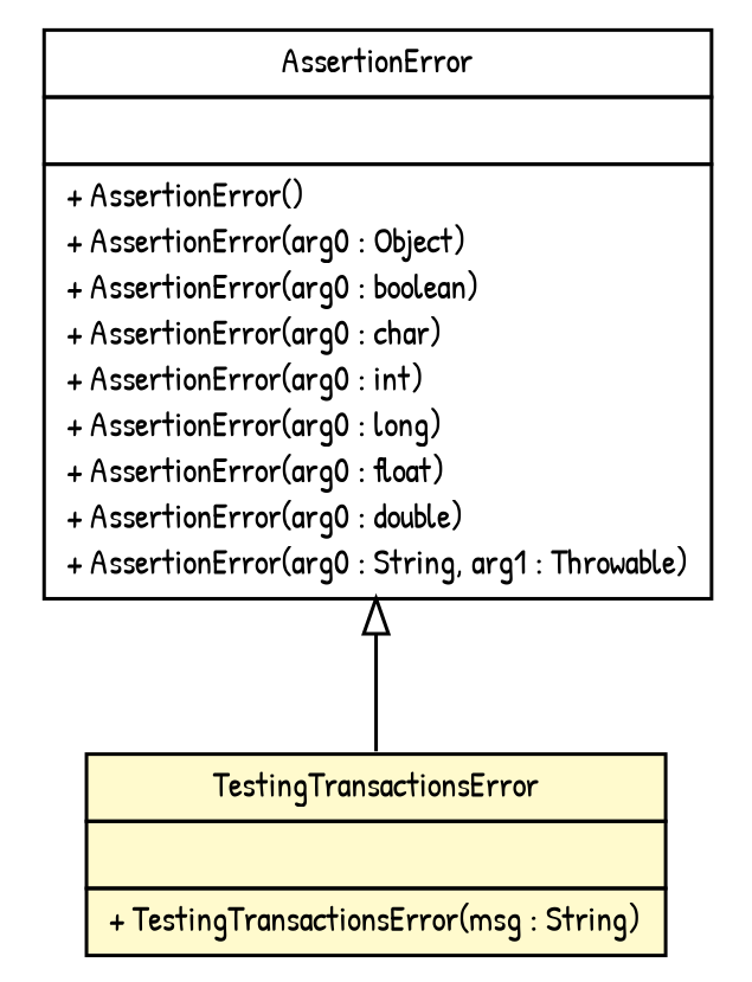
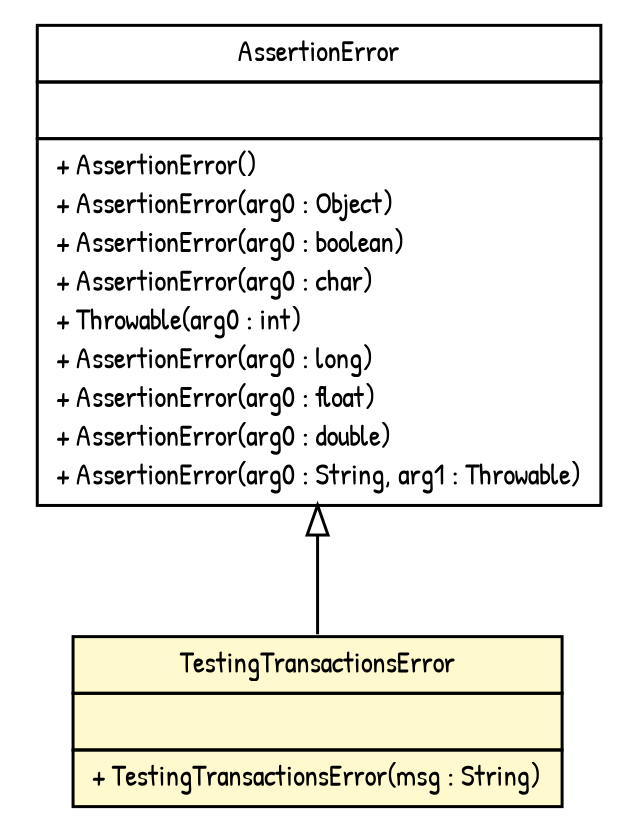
  digraph {
    nodesep=0.25
    ranksep=0.5
    fontname="Patrick Hand"
    node [fontcolor=black fontname="Patrick Hand" fontsize=10.0 shape=plaintext]
    n1 [label=<<table title="epfl.sweng.testing.TestingTransactionsError" border="0" cellborder="1" cellspacing="0" cellpadding="2" port="p" bgcolor="lemonChiffon" href="./TestingTransactionsError.html"> 		<tr><td><table border="0" cellspacing="0" cellpadding="1"> <tr><td align="center" balign="center"> TestingTransactionsError </td></tr> 		</table></td></tr> 		<tr><td><table border="0" cellspacing="0" cellpadding="1"> <tr><td align="left" balign="left">  </td></tr> 		</table></td></tr> 		<tr><td><table border="0" cellspacing="0" cellpadding="1"> <tr><td align="left" balign="left"> + TestingTransactionsError(msg : String) </td></tr> 		</table></td></tr> 		</table>>]
-   n2 [label=<<table title="java.lang.AssertionError" border="0" cellborder="1" cellspacing="0" cellpadding="2" port="p" href="http://java.sun.com/j2se/1.4.2/docs/api/java/lang/AssertionError.html"> 		<tr><td><table border="0" cellspacing="0" cellpadding="1"> <tr><td align="center" balign="center"> AssertionError </td></tr> 		</table></td></tr> 		<tr><td><table border="0" cellspacing="0" cellpadding="1"> <tr><td align="left" balign="left">  </td></tr> 		</table></td></tr> 		<tr><td><table border="0" cellspacing="0" cellpadding="1"> <tr><td align="left" balign="left"> + AssertionError() </td></tr> <tr><td align="left" balign="left"> + AssertionError(arg0 : Object) </td></tr> <tr><td align="left" balign="left"> + AssertionError(arg0 : boolean) </td></tr> <tr><td align="left" balign="left"> + AssertionError(arg0 : char) </td></tr> <tr><td align="left" balign="left"> + AssertionError(arg0 : int) </td></tr> <tr><td align="left" balign="left"> + AssertionError(arg0 : long) </td></tr> <tr><td align="left" balign="left"> + AssertionError(arg0 : float) </td></tr> <tr><td align="left" balign="left"> + AssertionError(arg0 : double) </td></tr> <tr><td align="left" balign="left"> + AssertionError(arg0 : String, arg1 : Throwable) </td></tr> 		</table></td></tr> 		</table>>]
+   n2 [label=<<table title="java.lang.AssertionError" border="0" cellborder="1" cellspacing="0" cellpadding="2" port="p" href="http://java.sun.com/j2se/1.4.2/docs/api/java/lang/AssertionError.html"> 		<tr><td><table border="0" cellspacing="0" cellpadding="1"> <tr><td align="center" balign="center"> AssertionError </td></tr> 		</table></td></tr> 		<tr><td><table border="0" cellspacing="0" cellpadding="1"> <tr><td align="left" balign="left">  </td></tr> 		</table></td></tr> 		<tr><td><table border="0" cellspacing="0" cellpadding="1"> <tr><td align="left" balign="left"> + AssertionError() </td></tr> <tr><td align="left" balign="left"> + AssertionError(arg0 : Object) </td></tr> <tr><td align="left" balign="left"> + AssertionError(arg0 : boolean) </td></tr> <tr><td align="left" balign="left"> + AssertionError(arg0 : char) </td></tr> <tr><td align="left" balign="left"> + Throwable(arg0 : int) </td></tr> <tr><td align="left" balign="left"> + AssertionError(arg0 : long) </td></tr> <tr><td align="left" balign="left"> + AssertionError(arg0 : float) </td></tr> <tr><td align="left" balign="left"> + AssertionError(arg0 : double) </td></tr> <tr><td align="left" balign="left"> + AssertionError(arg0 : String, arg1 : Throwable) </td></tr> 		</table></td></tr> 		</table>>]
    n2 -> n1 [arrowtail=empty dir=back fontname="Patrick Hand" fontsize=10 headport=p labelfontname=Helvetica labelfontsize=10 tailport=p]
  }
